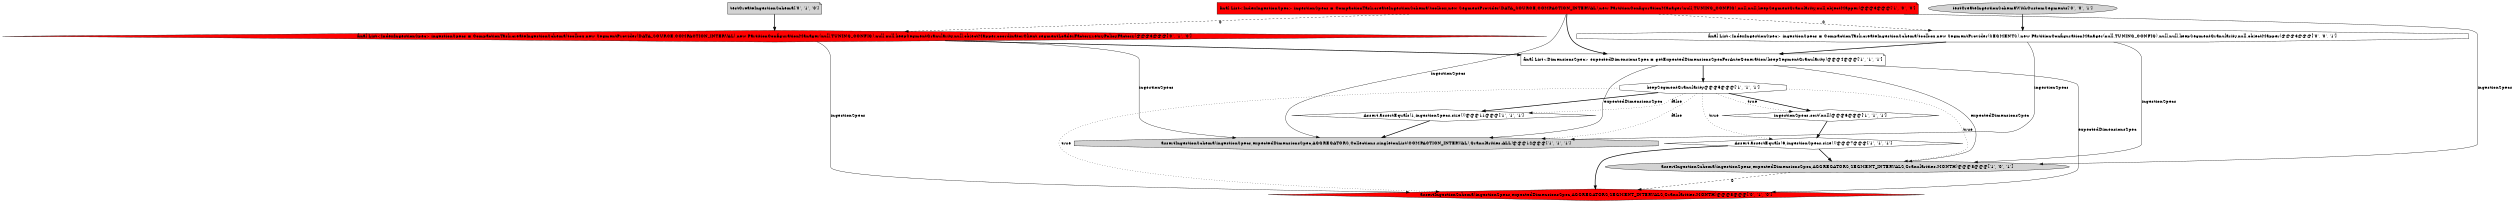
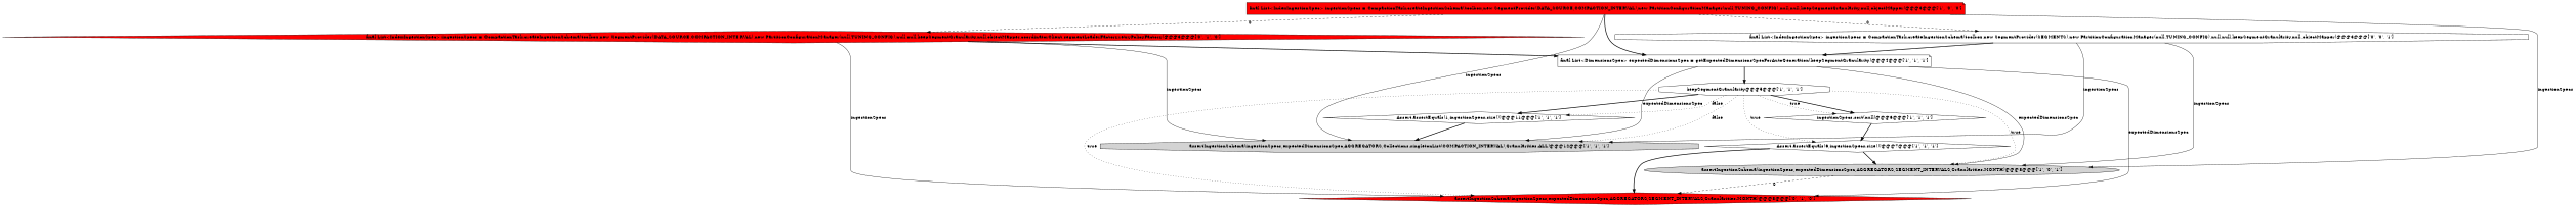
  digraph {
    node [fillcolor=white shape=diamond style=filled]
    edge [style=bold]
    n1 [label="final List<DimensionsSpec> expectedDimensionsSpec = getExpectedDimensionsSpecForAutoGeneration(keepSegmentGranularity)@@@4@@@['1', '1', '1']" shape=note]
    n2 [fillcolor=red label="assertIngestionSchema(ingestionSpecs,expectedDimensionsSpec,AGGREGATORS,SEGMENT_INTERVALS,Granularities.MONTH)@@@8@@@['0', '1', '0']"]
    n3 [label="keepSegmentGranularity@@@5@@@['1', '1', '1']" shape=octagon]
    n4 [fillcolor=lightgray label="assertIngestionSchema(ingestionSpecs,expectedDimensionsSpec,AGGREGATORS,SEGMENT_INTERVALS,Granularities.MONTH)@@@8@@@['1', '0', '1']" shape=ellipse]
    n5 [fillcolor=lightgray label="assertIngestionSchema(ingestionSpecs,expectedDimensionsSpec,AGGREGATORS,Collections.singletonList(COMPACTION_INTERVAL),Granularities.ALL)@@@12@@@['1', '1', '1']" shape=octagon]
    n6 [label="Assert.assertEquals(1,ingestionSpecs.size())@@@11@@@['1', '1', '1']"]
    n7 [label="Assert.assertEquals(6,ingestionSpecs.size())@@@7@@@['1', '1', '1']"]
    n8 [label="ingestionSpecs.sort(null)@@@6@@@['1', '1', '1']"]
-   n9 [fillcolor=lightgray label="testCreateIngestionSchema['0', '1', '0']" shape=note]
    n10 [fillcolor=red label="final List<IndexIngestionSpec> ingestionSpecs = CompactionTask.createIngestionSchema(toolbox,new SegmentProvider(DATA_SOURCE,COMPACTION_INTERVAL),new PartitionConfigurationManager(null,TUNING_CONFIG),null,null,keepSegmentGranularity,null,objectMapper,coordinatorClient,segmentLoaderFactory,retryPolicyFactory)@@@3@@@['0', '1', '0']"]
    n11 [fillcolor=red label="final List<IndexIngestionSpec> ingestionSpecs = CompactionTask.createIngestionSchema(toolbox,new SegmentProvider(DATA_SOURCE,COMPACTION_INTERVAL),new PartitionConfigurationManager(null,TUNING_CONFIG),null,null,keepSegmentGranularity,null,objectMapper)@@@3@@@['1', '0', '0']" shape=note]
    n12 [label="final List<IndexIngestionSpec> ingestionSpecs = CompactionTask.createIngestionSchema(toolbox,new SegmentProvider(SEGMENTS),new PartitionConfigurationManager(null,TUNING_CONFIG),null,null,keepSegmentGranularity,null,objectMapper)@@@3@@@['0', '0', '1']" shape=octagon]
-   n13 [fillcolor=lightgray label="testCreateIngestionSchemaWithCustomSegments['0', '0', '1']" shape=ellipse]
    n1 -> n2 [label=expectedDimensionsSpec style=solid]
    n1 -> n3
    n1 -> n4 [label=expectedDimensionsSpec style=solid]
    n1 -> n5 [label=expectedDimensionsSpec style=solid]
    n3 -> n2 [label=true style=dotted]
    n3 -> n4 [label=true style=dotted]
    n3 -> n5 [label=false style=dotted]
    n3 -> n6
    n3 -> n6 [label=false style=dotted]
    n3 -> n7 [label=true style=dotted]
    n3 -> n8
    n3 -> n8 [label=true style=dotted]
    n4 -> n2 [label=0 style=dashed]
    n6 -> n5
    n7 -> n2
    n7 -> n4
    n8 -> n7
-   n9 -> n10
    n10 -> n1
    n10 -> n2 [label=ingestionSpecs style=solid]
    n10 -> n5 [label=ingestionSpecs style=solid]
    n11 -> n1
    n11 -> n4 [label=ingestionSpecs style=solid]
    n11 -> n5 [label=ingestionSpecs style=solid]
    n11 -> n10 [label=0 style=dashed]
    n11 -> n12 [label=0 style=dashed]
    n12 -> n1
    n12 -> n4 [label=ingestionSpecs style=solid]
    n12 -> n5 [label=ingestionSpecs style=solid]
-   n13 -> n12
  }
